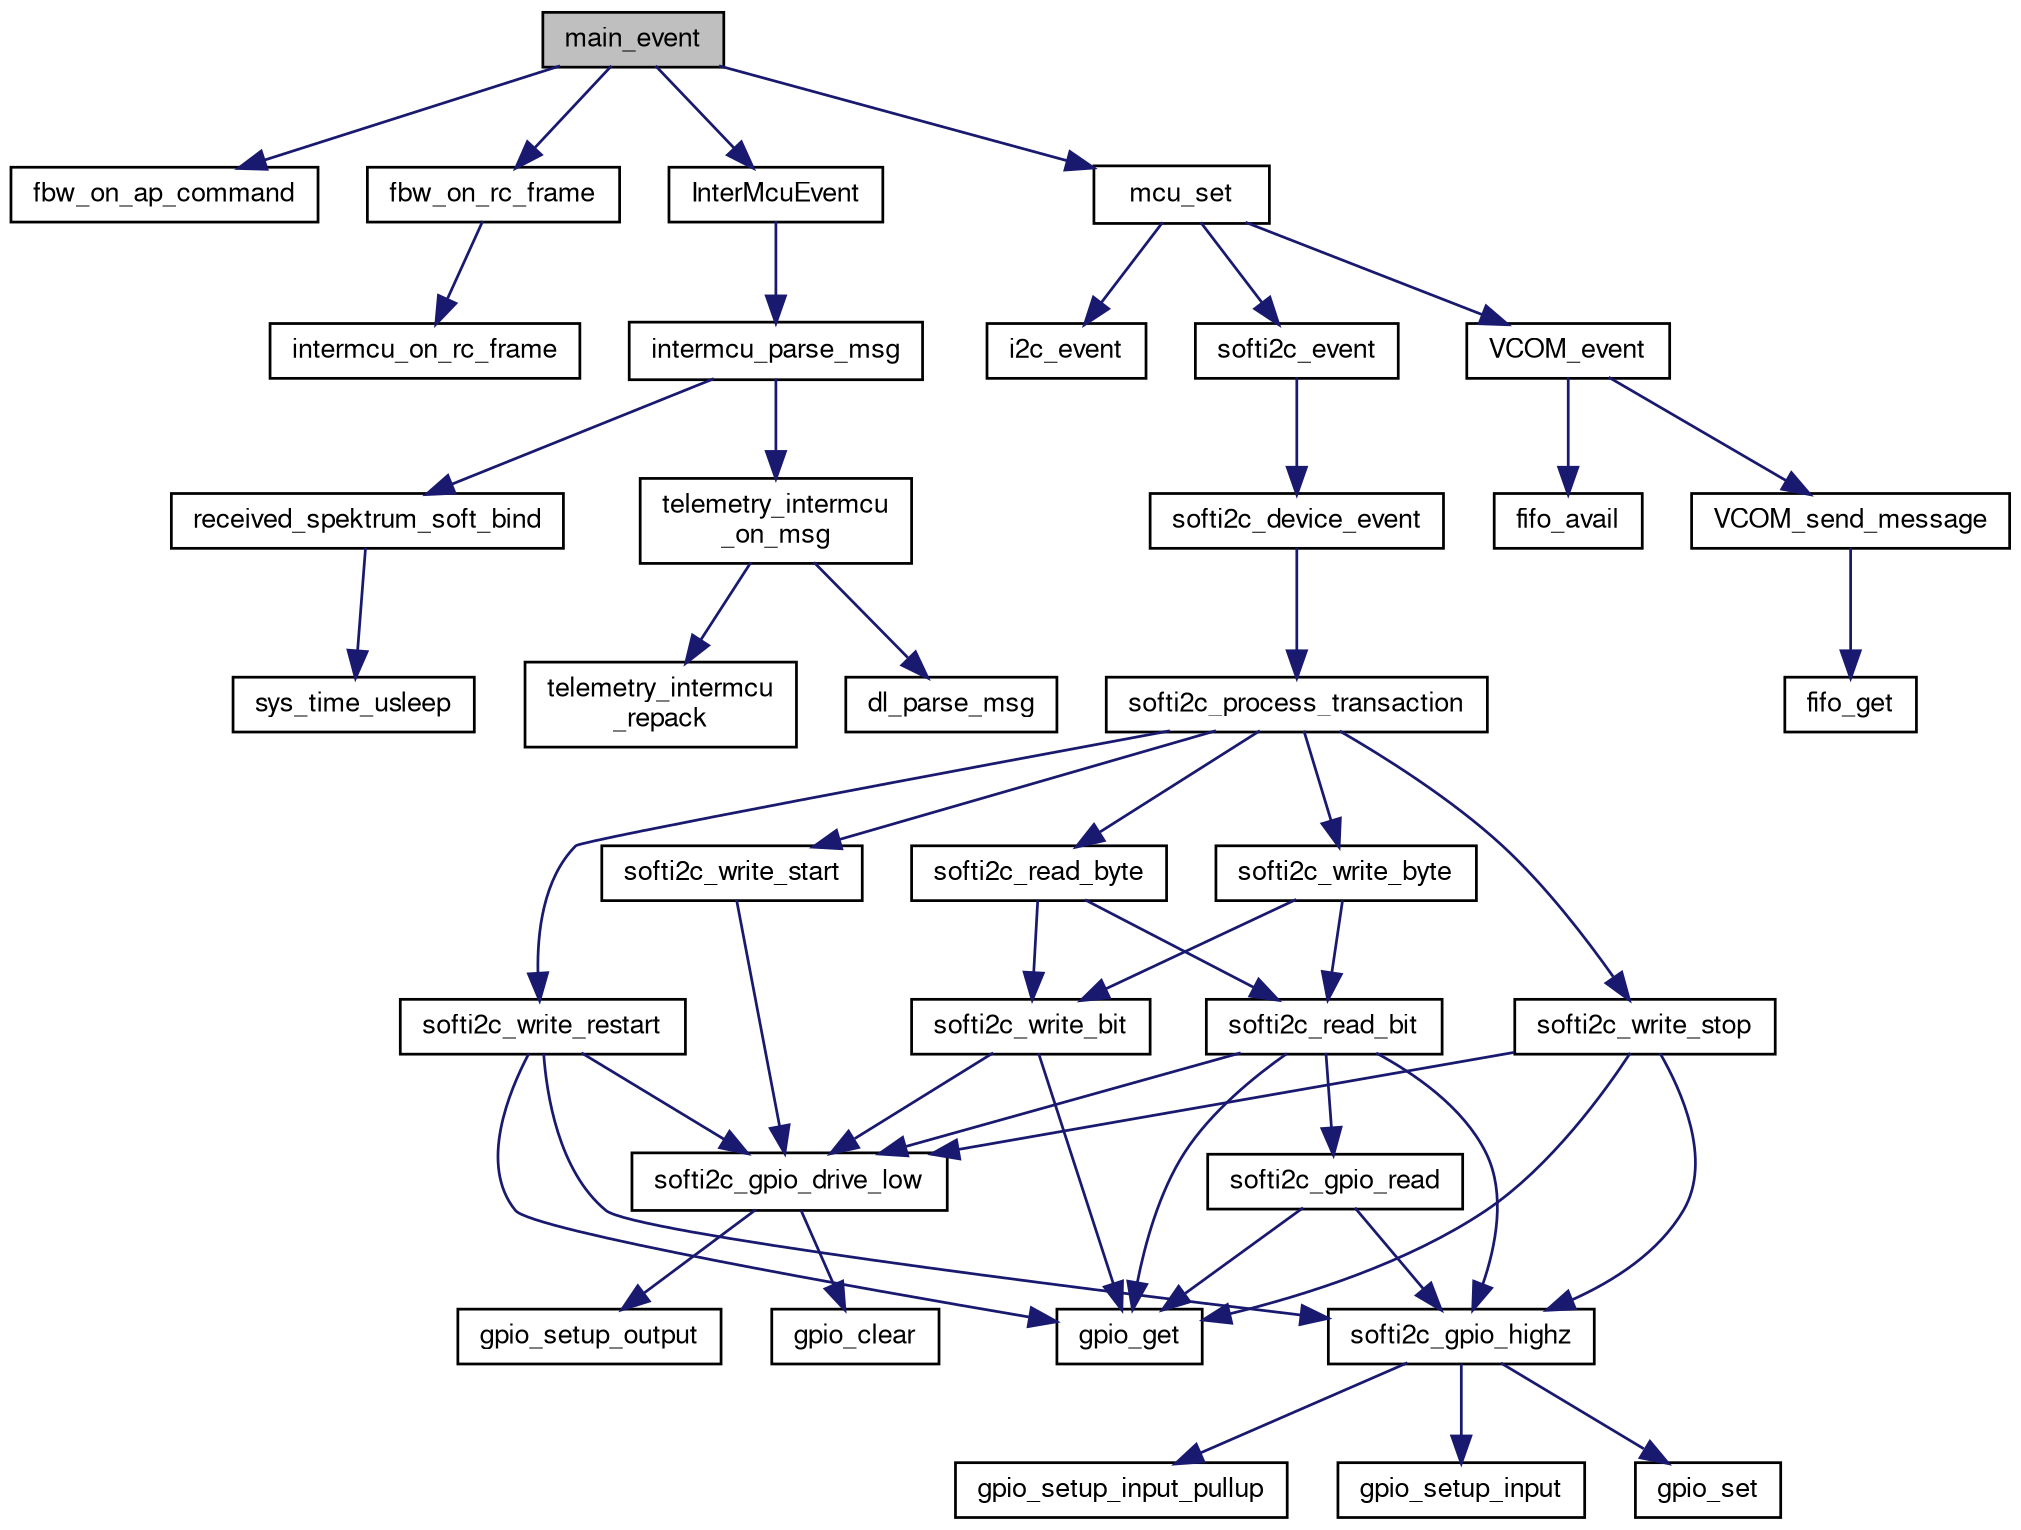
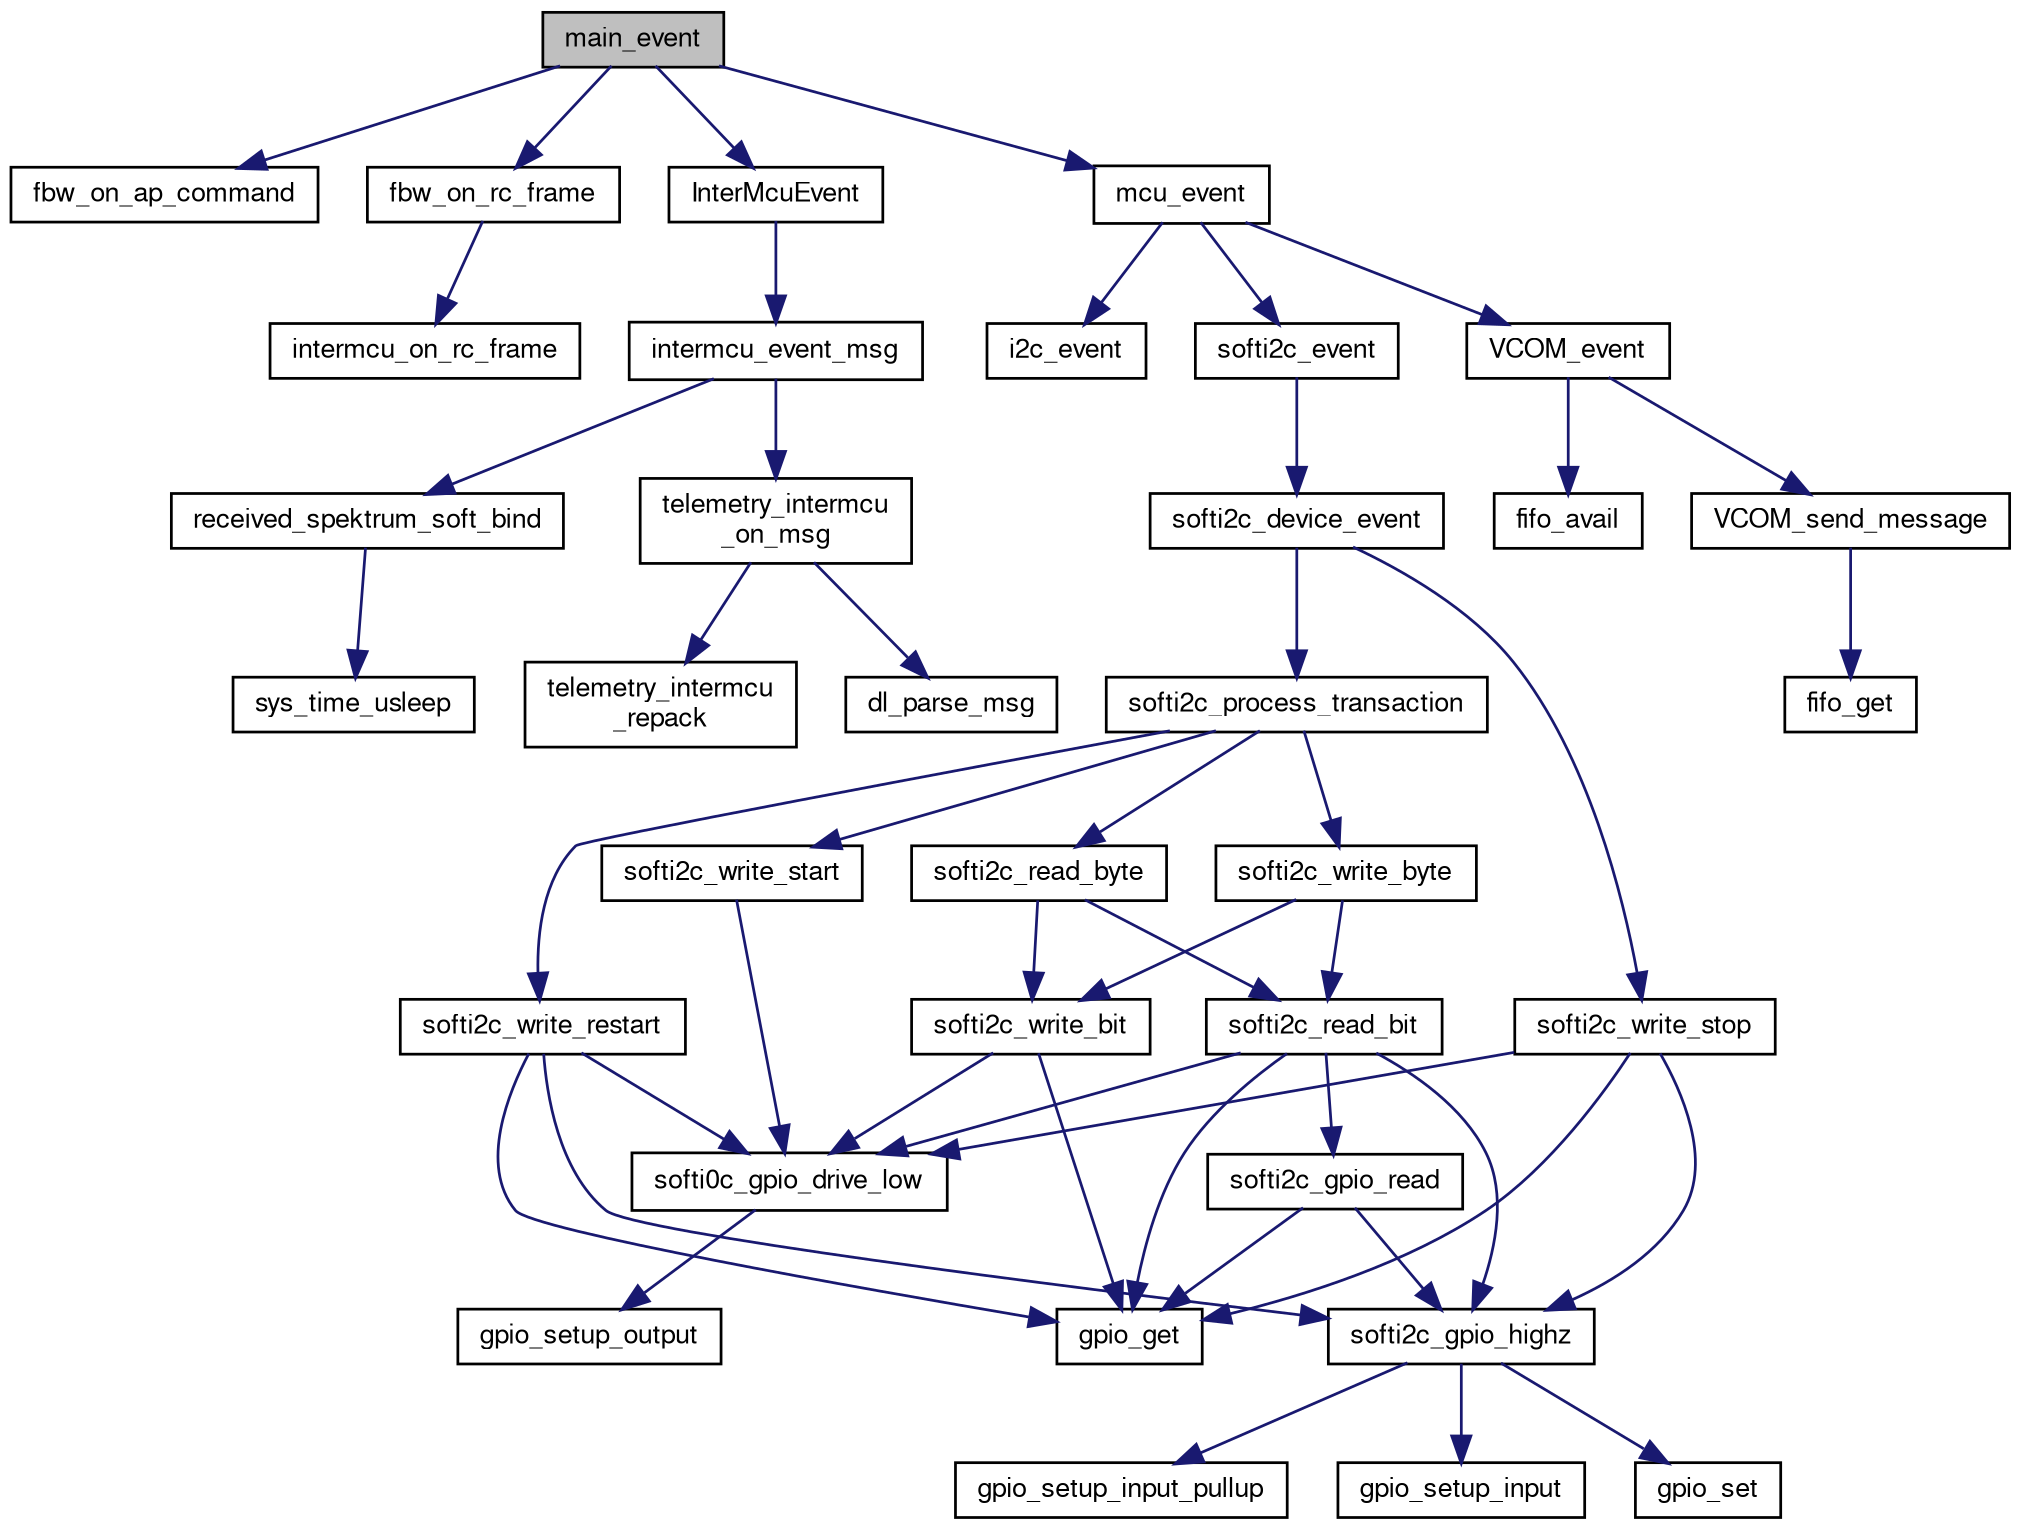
  digraph {
    rankdir=TB
    node [color=black fillcolor=white fontname=FreeSans fontsize=10 shape=record style=filled]
    edge [color=midnightblue fontname=FreeSans fontsize=10 labelfontname=FreeSans labelfontsize=10 style=solid]
    n1 [fillcolor=grey75 fontcolor=black height=0.2 label=main_event width=0.4]
    n2 [height=0.2 label=fbw_on_ap_command width=0.4]
    n3 [height=0.2 label=fbw_on_rc_frame width=0.4]
    n4 [height=0.2 label=InterMcuEvent width=0.4]
-   n5 [height=0.2 label=mcu_set width=0.4]
+   n5 [height=0.2 label=mcu_event width=0.4]
    n6 [height=0.2 label=intermcu_on_rc_frame width=0.4]
-   n7 [height=0.2 label=intermcu_parse_msg width=0.4]
+   n7 [height=0.2 label=intermcu_event_msg width=0.4]
    n8 [height=0.2 label=i2c_event width=0.4]
    n9 [height=0.2 label=softi2c_event width=0.4]
    n10 [height=0.2 label=VCOM_event width=0.4]
    n11 [height=0.2 label="telemetry_intermcu\l_on_msg" width=0.4]
    n12 [height=0.2 label=received_spektrum_soft_bind width=0.4]
    n13 [height=0.2 label=dl_parse_msg width=0.4]
    n14 [height=0.2 label="telemetry_intermcu\l_repack" width=0.4]
    n15 [height=0.2 label=sys_time_usleep width=0.4]
    n16 [height=0.2 label=softi2c_device_event width=0.4]
    n17 [height=0.2 label=fifo_avail width=0.4]
    n18 [height=0.2 label=VCOM_send_message width=0.4]
    n19 [height=0.2 label=softi2c_process_transaction width=0.4]
    n20 [height=0.2 label=softi2c_write_start width=0.4]
    n21 [height=0.2 label=softi2c_write_byte width=0.4]
    n22 [height=0.2 label=softi2c_write_restart width=0.4]
    n23 [height=0.2 label=softi2c_read_byte width=0.4]
    n24 [height=0.2 label=softi2c_write_stop width=0.4]
-   n25 [height=0.2 label=softi2c_gpio_drive_low width=0.4]
+   n25 [height=0.2 label=softi0c_gpio_drive_low width=0.4]
    n26 [height=0.2 label=softi2c_write_bit width=0.4]
    n27 [height=0.2 label=softi2c_read_bit width=0.4]
    n28 [height=0.2 label=softi2c_gpio_highz width=0.4]
    n29 [height=0.2 label=gpio_get width=0.4]
    n30 [height=0.2 label=gpio_setup_output width=0.4]
-   n31 [height=0.2 label=gpio_clear width=0.4]
    n32 [height=0.2 label=softi2c_gpio_read width=0.4]
    n33 [height=0.2 label=gpio_setup_input_pullup width=0.4]
    n34 [height=0.2 label=gpio_setup_input width=0.4]
    n35 [height=0.2 label=gpio_set width=0.4]
    n36 [height=0.2 label=fifo_get width=0.4]
    n1 -> n2
    n1 -> n3
    n1 -> n4
    n1 -> n5
    n3 -> n6
    n4 -> n7
    n5 -> n8
    n5 -> n9
    n5 -> n10
    n7 -> n11
    n7 -> n12
    n9 -> n16
    n10 -> n17
    n10 -> n18
    n11 -> n13
    n11 -> n14
    n12 -> n15
    n16 -> n19
    n18 -> n36
    n19 -> n20
    n19 -> n21
    n19 -> n22
    n19 -> n23
-   n19 -> n24
+   n16 -> n24
    n20 -> n25
    n21 -> n26
    n21 -> n27
    n22 -> n25
    n22 -> n28
    n22 -> n29
    n23 -> n26
    n23 -> n27
    n24 -> n25
    n24 -> n28
    n24 -> n29
    n25 -> n30
-   n25 -> n31
    n26 -> n25
    n26 -> n29
    n27 -> n25
    n27 -> n28
    n27 -> n29
    n27 -> n32
    n28 -> n33
    n28 -> n34
    n28 -> n35
    n32 -> n28
    n32 -> n29
  }
